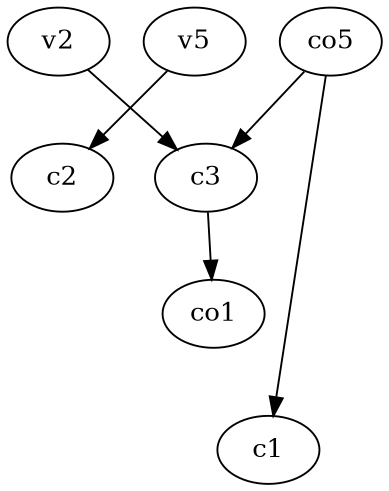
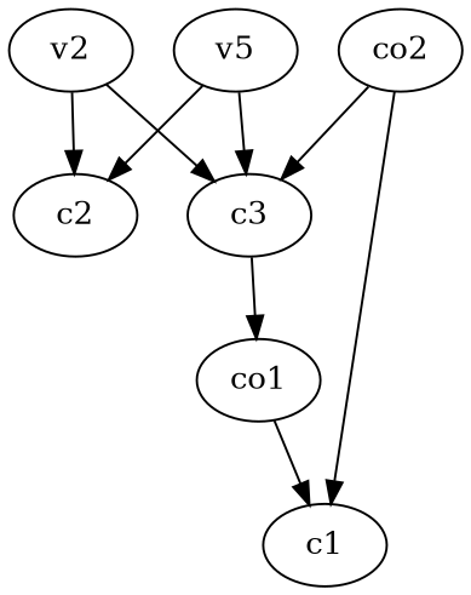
  strict digraph {
    edge [weight=1]
    n1 [label=v5]
    c2
    c3
    co1
    v2
    c1
-   co2 [label=co5]
+   co2
    n1 -> c2
+   n1 -> c3
    c3 -> co1
+   co1 -> c1
+   v2 -> c2
    v2 -> c3
    co2 -> c3
    co2 -> c1
  }
